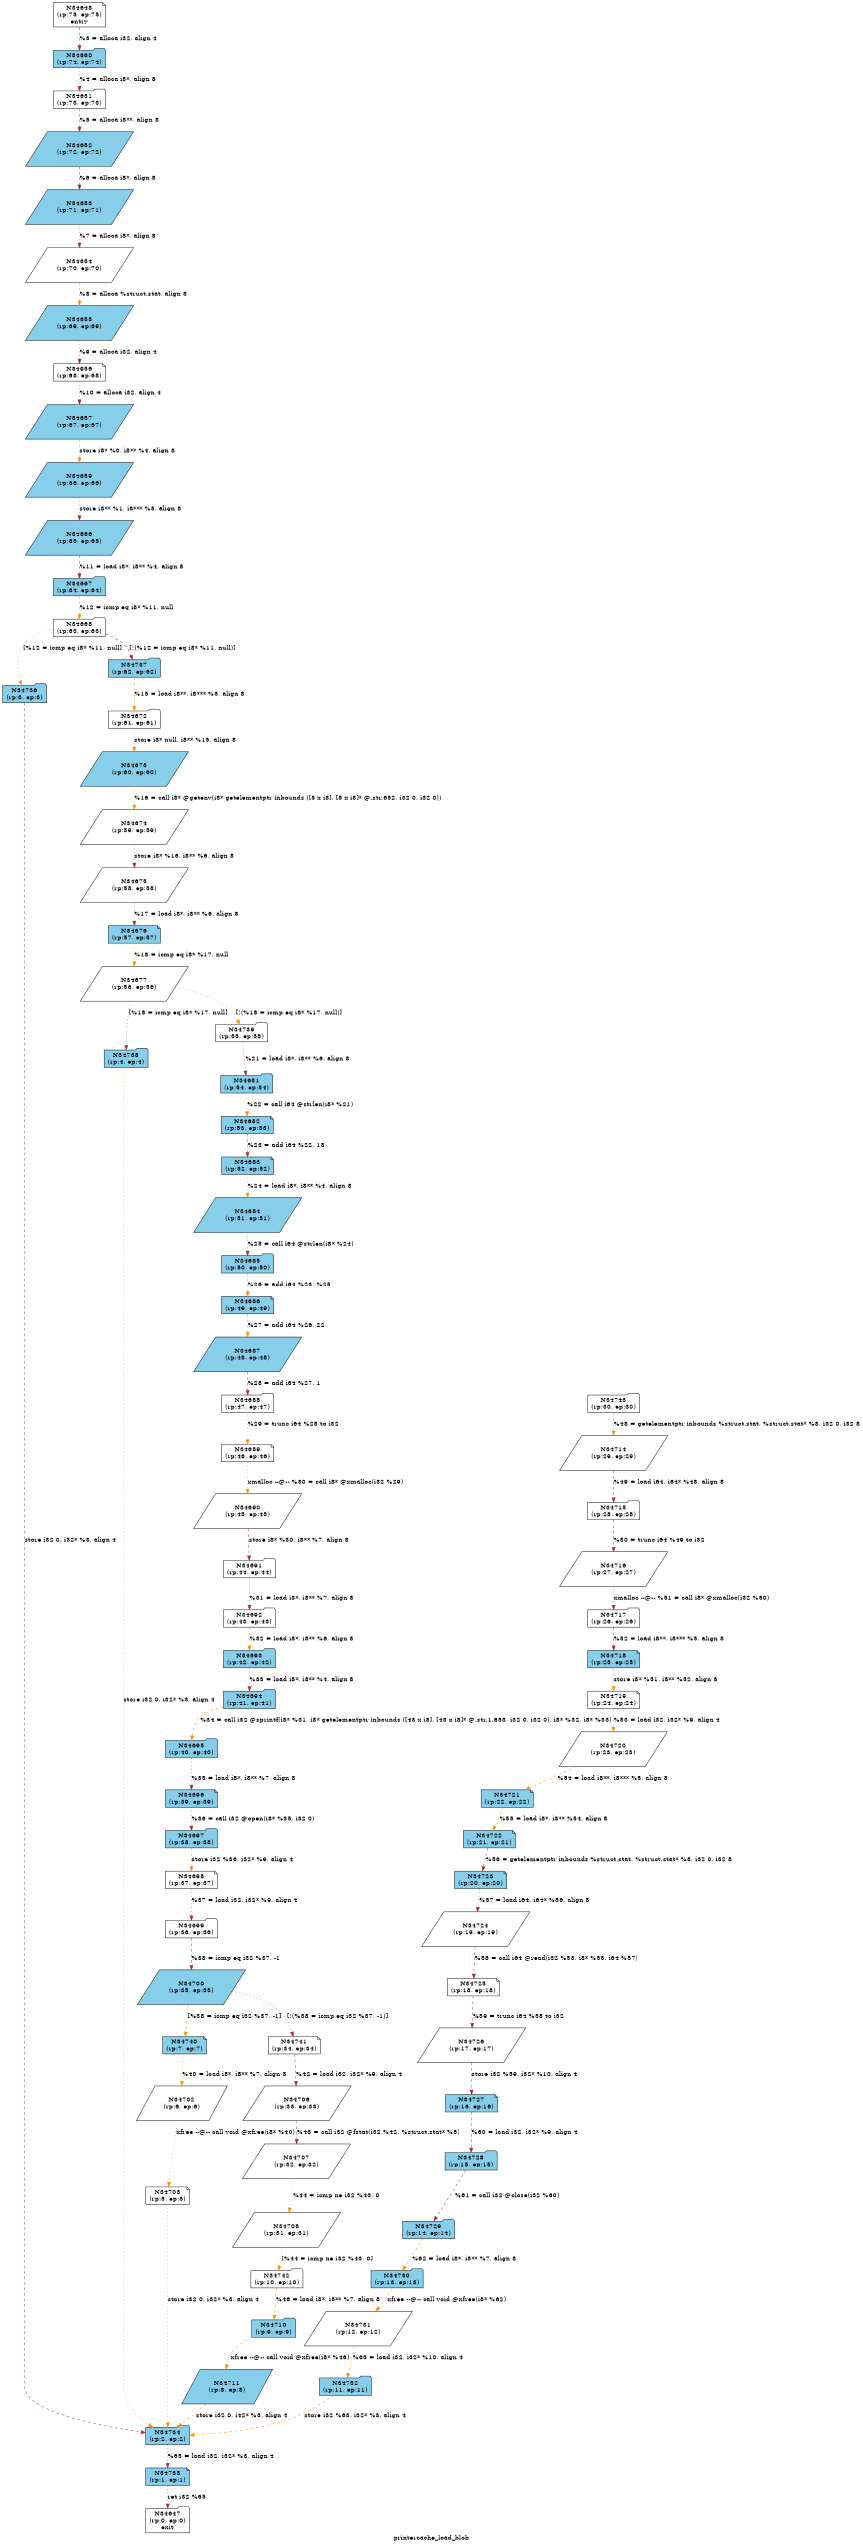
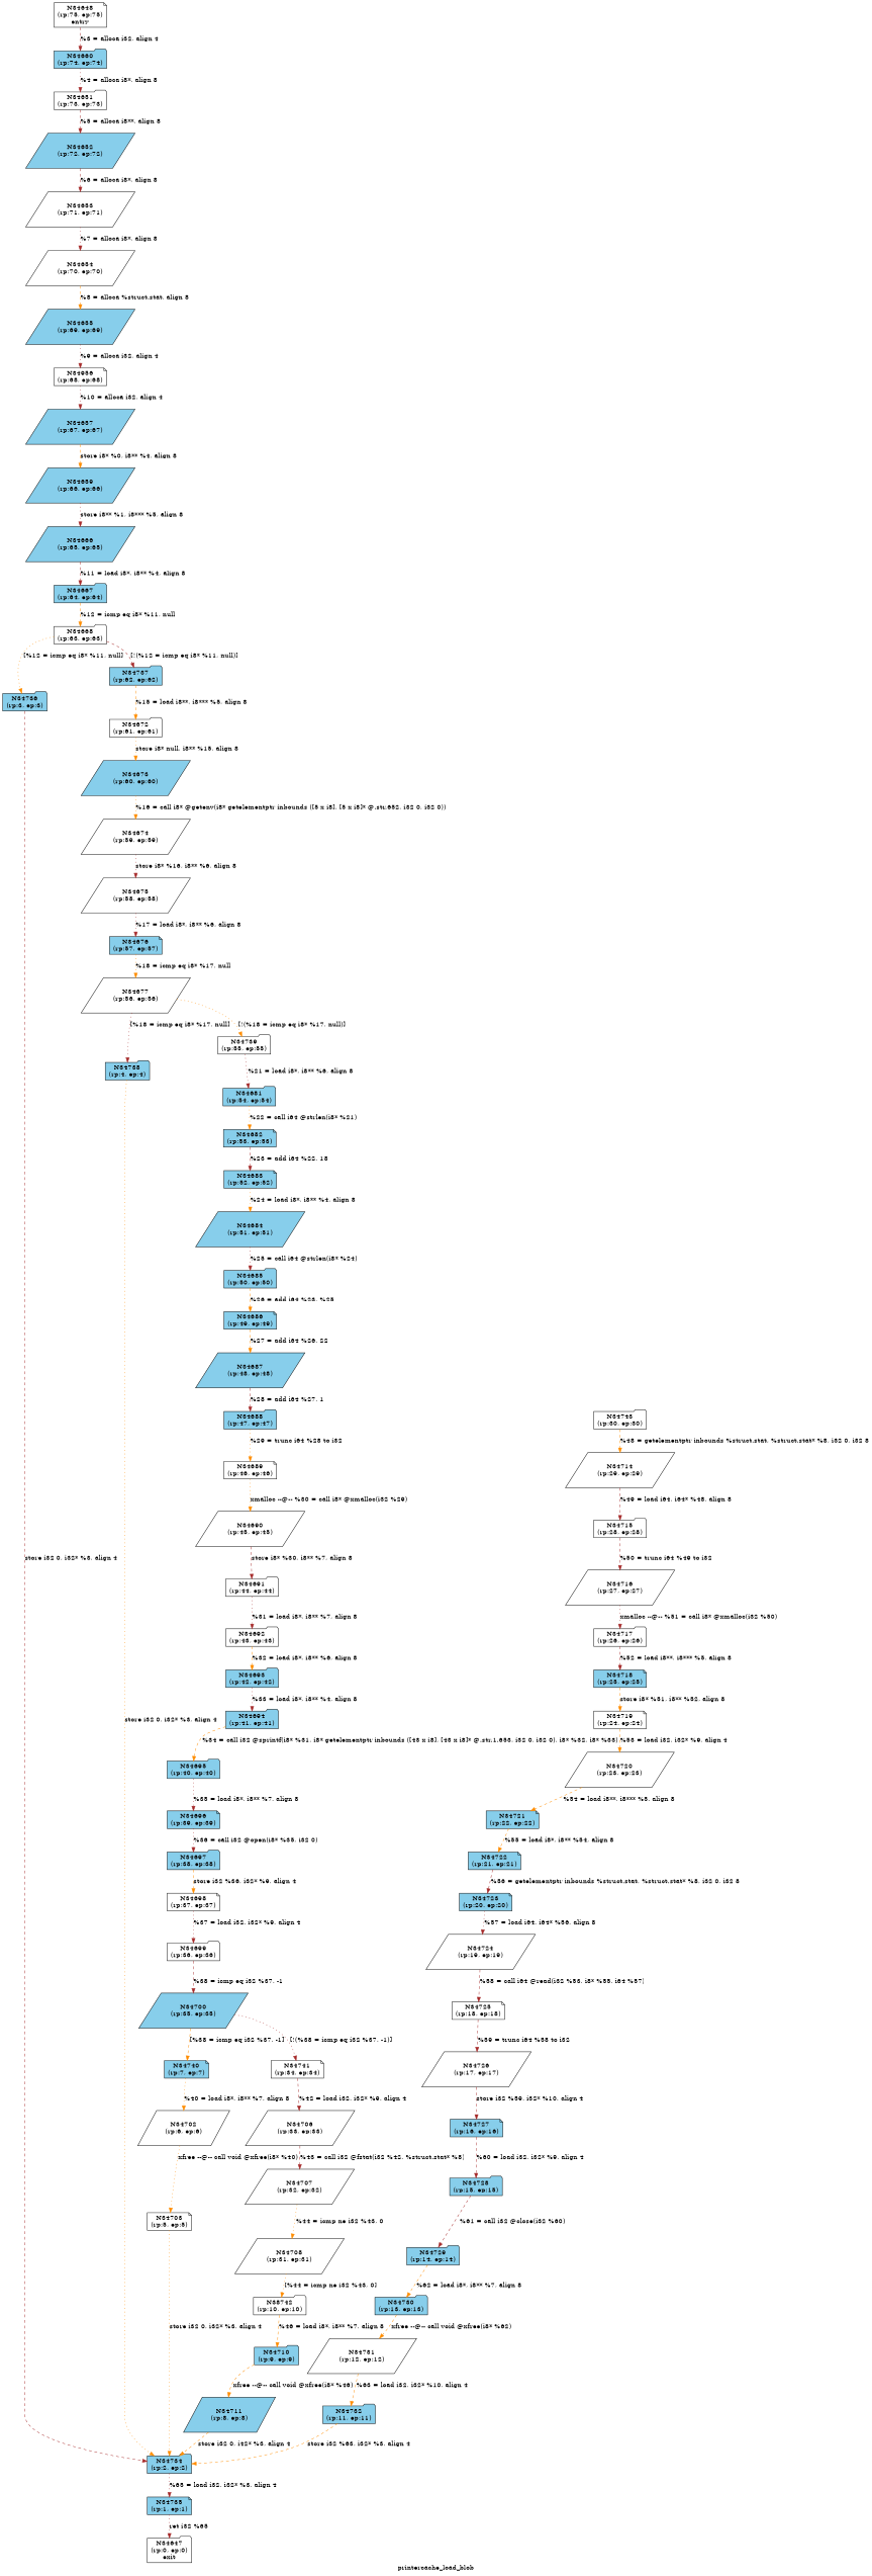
  digraph {
    label=printercache_load_blob
    node [fillcolor=skyblue shape=folder style=filled]
    edge [color=brown style=dashed]
    n1 [fillcolor=white label="N34647\n(rp:0, ep:0)\nexit"]
    n2 [fillcolor=white label="N34648\n(rp:75, ep:75)\nentry" shape=note]
    n3 [label="N34660\n(rp:74, ep:74)"]
    n4 [fillcolor=white label="N34651\n(rp:73, ep:73)"]
    n5 [label="N34652\n(rp:72, ep:72)" shape=parallelogram]
-   n6 [label="N34653\n(rp:71, ep:71)" shape=parallelogram]
+   n6 [fillcolor=white label="N34653\n(rp:71, ep:71)" shape=parallelogram]
    n7 [fillcolor=white label="N34654\n(rp:70, ep:70)" shape=parallelogram]
    n8 [label="N34655\n(rp:69, ep:69)" shape=parallelogram]
    n9 [fillcolor=white label="N34956\n(rp:68, ep:68)" shape=note]
    n10 [label="N34657\n(rp:67, ep:67)" shape=parallelogram]
    n11 [label="N34659\n(rp:66, ep:66)" shape=parallelogram]
    n12 [label="N34666\n(rp:65, ep:65)" shape=parallelogram]
    n13 [label="N34667\n(rp:64, ep:64)"]
    n14 [fillcolor=white label="N34668\n(rp:63, ep:63)"]
    n15 [label="N34736\n(rp:3, ep:3)"]
    n16 [label="N34737\n(rp:62, ep:62)"]
    n17 [label="N34734\n(rp:2, ep:2)"]
    n18 [fillcolor=white label="N34672\n(rp:61, ep:61)"]
    n19 [label="N34735\n(rp:1, ep:1)" shape=note]
    n20 [label="N34673\n(rp:60, ep:60)" shape=parallelogram]
    n21 [fillcolor=white label="N34674\n(rp:59, ep:59)" shape=parallelogram]
    n22 [fillcolor=white label="N34675\n(rp:58, ep:58)" shape=parallelogram]
    n23 [label="N34676\n(rp:57, ep:57)" shape=note]
    n24 [fillcolor=white label="N34677\n(rp:56, ep:56)" shape=parallelogram]
    n25 [label="N34738\n(rp:4, ep:4)"]
    n26 [fillcolor=white label="N34739\n(rp:55, ep:55)"]
    n27 [label="N34681\n(rp:54, ep:54)"]
    n28 [label="N34682\n(rp:53, ep:53)" shape=note]
    n29 [label="N34683\n(rp:52, ep:52)" shape=note]
    n30 [label="N34684\n(rp:51, ep:51)" shape=parallelogram]
    n31 [label="N34685\n(rp:50, ep:50)"]
    n32 [label="N34686\n(rp:49, ep:49)" shape=note]
    n33 [label="N34687\n(rp:48, ep:48)" shape=parallelogram]
-   n34 [fillcolor=white label="N34688\n(rp:47, ep:47)"]
+   n34 [label="N34688\n(rp:47, ep:47)"]
    n35 [fillcolor=white label="N34689\n(rp:46, ep:46)" shape=note]
    n36 [fillcolor=white label="N34690\n(rp:45, ep:45)" shape=parallelogram]
    n37 [fillcolor=white label="N34691\n(rp:44, ep:44)"]
    n38 [fillcolor=white label="N34692\n(rp:43, ep:43)"]
    n39 [label="N34693\n(rp:42, ep:42)"]
    n40 [label="N34694\n(rp:41, ep:41)"]
    n41 [label="N34695\n(rp:40, ep:40)"]
    n42 [label="N34696\n(rp:39, ep:39)" shape=note]
    n43 [label="N34697\n(rp:38, ep:38)"]
    n44 [fillcolor=white label="N34698\n(rp:37, ep:37)" shape=note]
    n45 [fillcolor=white label="N34699\n(rp:36, ep:36)"]
    n46 [label="N34700\n(rp:35, ep:35)" shape=parallelogram]
    n47 [label="N34740\n(rp:7, ep:7)" shape=note]
    n48 [fillcolor=white label="N34741\n(rp:34, ep:34)" shape=note]
    n49 [fillcolor=white label="N34702\n(rp:6, ep:6)" shape=parallelogram]
    n50 [fillcolor=white label="N34706\n(rp:33, ep:33)" shape=parallelogram]
    n51 [fillcolor=white label="N34703\n(rp:5, ep:5)" shape=note]
    n52 [fillcolor=white label="N34707\n(rp:32, ep:32)" shape=parallelogram]
    n53 [fillcolor=white label="N34708\n(rp:31, ep:31)" shape=parallelogram]
-   n54 [fillcolor=white label="N34742\n(rp:10, ep:10)"]
+   n54 [fillcolor=white label="N38742\n(rp:10, ep:10)"]
    n55 [label="N34710\n(rp:9, ep:9)"]
    n56 [fillcolor=white label="N34743\n(rp:30, ep:30)"]
    n57 [fillcolor=white label="N34714\n(rp:29, ep:29)" shape=parallelogram]
    n58 [label="N34711\n(rp:8, ep:8)" shape=parallelogram]
    n59 [fillcolor=white label="N34715\n(rp:28, ep:28)"]
    n60 [fillcolor=white label="N34716\n(rp:27, ep:27)" shape=parallelogram]
    n61 [fillcolor=white label="N34717\n(rp:26, ep:26)"]
    n62 [label="N34718\n(rp:25, ep:25)" shape=note]
    n63 [fillcolor=white label="N34719\n(rp:24, ep:24)" shape=note]
    n64 [fillcolor=white label="N34720\n(rp:23, ep:23)" shape=parallelogram]
    n65 [label="N34721\n(rp:22, ep:22)" shape=note]
    n66 [label="N34722\n(rp:21, ep:21)" shape=note]
    n67 [label="N34723\n(rp:20, ep:20)" shape=note]
    n68 [fillcolor=white label="N34724\n(rp:19, ep:19)" shape=parallelogram]
    n69 [fillcolor=white label="N34725\n(rp:18, ep:18)" shape=note]
    n70 [fillcolor=white label="N34726\n(rp:17, ep:17)" shape=parallelogram]
    n71 [label="N34727\n(rp:16, ep:16)" shape=note]
    n72 [label="N34728\n(rp:15, ep:15)"]
    n73 [label="N34729\n(rp:14, ep:14)"]
    n74 [label="N34730\n(rp:13, ep:13)"]
    n75 [fillcolor=white label="N34731\n(rp:12, ep:12)" shape=parallelogram]
    n76 [label="N34732\n(rp:11, ep:11)"]
    n2 -> n3 [label="%3 = alloca i32, align 4"]
    n3 -> n4 [label="%4 = alloca i8*, align 8" style=dotted]
    n4 -> n5 [label="%5 = alloca i8**, align 8"]
    n5 -> n6 [label="%6 = alloca i8*, align 8"]
    n6 -> n7 [label="%7 = alloca i8*, align 8" style=dotted]
    n7 -> n8 [color=darkorange label="%8 = alloca %struct.stat, align 8"]
    n8 -> n9 [label="%9 = alloca i32, align 4" style=dotted]
    n9 -> n10 [label="%10 = alloca i32, align 4" style=dotted]
    n10 -> n11 [color=darkorange label="store i8* %0, i8** %4, align 8"]
    n11 -> n12 [label="store i8** %1, i8*** %5, align 8" style=dotted]
    n12 -> n13 [label="%11 = load i8*, i8** %4, align 8"]
    n13 -> n14 [color=darkorange label="%12 = icmp eq i8* %11, null"]
    n14 -> n15 [color=darkorange label="[%12 = icmp eq i8* %11, null]" style=dotted]
    n14 -> n16 [label="[!(%12 = icmp eq i8* %11, null)]"]
    n15 -> n17 [label="store i32 0, i32* %3, align 4"]
    n16 -> n18 [color=darkorange label="%15 = load i8**, i8*** %5, align 8"]
    n17 -> n19 [label="%65 = load i32, i32* %3, align 4" style=dotted]
    n18 -> n20 [color=darkorange label="store i8* null, i8** %15, align 8" style=dotted]
    n19 -> n1 [label="ret i32 %65" style=dotted]
    n20 -> n21 [color=darkorange label="%16 = call i8* @getenv(i8* getelementptr inbounds ([5 x i8], [5 x i8]* @.str.652, i32 0, i32 0))" style=dotted]
    n21 -> n22 [label="store i8* %16, i8** %6, align 8" style=dotted]
    n22 -> n23 [label="%17 = load i8*, i8** %6, align 8" style=dotted]
    n23 -> n24 [color=darkorange label="%18 = icmp eq i8* %17, null" style=dotted]
    n24 -> n25 [label="[%18 = icmp eq i8* %17, null]" style=dotted]
    n24 -> n26 [color=darkorange label="[!(%18 = icmp eq i8* %17, null)]" style=dotted]
    n25 -> n17 [color=darkorange label="store i32 0, i32* %3, align 4" style=dotted]
    n26 -> n27 [label="%21 = load i8*, i8** %6, align 8" style=dotted]
    n27 -> n28 [color=darkorange label="%22 = call i64 @strlen(i8* %21)" style=dotted]
    n28 -> n29 [label="%23 = add i64 %22, 18"]
    n29 -> n30 [color=darkorange label="%24 = load i8*, i8** %4, align 8" style=dotted]
    n30 -> n31 [label="%25 = call i64 @strlen(i8* %24)" style=dotted]
    n31 -> n32 [color=darkorange label="%26 = add i64 %23, %25"]
    n32 -> n33 [color=darkorange label="%27 = add i64 %26, 22"]
    n33 -> n34 [label="%28 = add i64 %27, 1"]
    n34 -> n35 [color=darkorange label="%29 = trunc i64 %28 to i32" style=dotted]
    n35 -> n36 [color=darkorange label="xmalloc --@-- %30 = call i8* @xmalloc(i32 %29)" style=dotted]
    n36 -> n37 [label="store i8* %30, i8** %7, align 8"]
    n37 -> n38 [label="%31 = load i8*, i8** %7, align 8" style=dotted]
    n38 -> n39 [color=darkorange label="%32 = load i8*, i8** %6, align 8"]
    n39 -> n40 [label="%33 = load i8*, i8** %4, align 8" style=dotted]
    n40 -> n41 [color=darkorange label="%34 = call i32 @sprintf(i8* %31, i8* getelementptr inbounds ([43 x i8], [43 x i8]* @.str.1.653, i32 0, i32 0), i8* %32, i8* %33)"]
    n41 -> n42 [label="%35 = load i8*, i8** %7, align 8" style=dotted]
    n42 -> n43 [label="%36 = call i32 @open(i8* %35, i32 0)" style=dotted]
    n43 -> n44 [color=darkorange label="store i32 %36, i32* %9, align 4"]
    n44 -> n45 [label="%37 = load i32, i32* %9, align 4" style=dotted]
    n45 -> n46 [label="%38 = icmp eq i32 %37, -1"]
    n46 -> n47 [color=darkorange label="[%38 = icmp eq i32 %37, -1]"]
    n46 -> n48 [label="[!(%38 = icmp eq i32 %37, -1)]" style=dotted]
    n47 -> n49 [color=darkorange label="%40 = load i8*, i8** %7, align 8" style=dotted]
    n48 -> n50 [label="%42 = load i32, i32* %9, align 4"]
    n49 -> n51 [color=darkorange label="xfree --@-- call void @xfree(i8* %40)" style=dotted]
    n50 -> n52 [label="%43 = call i32 @fstat(i32 %42, %struct.stat* %8)"]
    n51 -> n17 [color=darkorange label="store i32 0, i32* %3, align 4" style=dotted]
    n52 -> n53 [color=darkorange label="%44 = icmp ne i32 %43, 0" style=dotted]
    n53 -> n54 [color=darkorange label="[%44 = icmp ne i32 %43, 0]" style=dotted]
    n54 -> n55 [color=darkorange label="%46 = load i8*, i8** %7, align 8"]
    n55 -> n58 [color=darkorange label="xfree --@-- call void @xfree(i8* %46)"]
    n56 -> n57 [color=darkorange label="%48 = getelementptr inbounds %struct.stat, %struct.stat* %8, i32 0, i32 8"]
    n57 -> n59 [label="%49 = load i64, i64* %48, align 8"]
    n58 -> n17 [color=darkorange label="store i32 0, i42* %3, align 4"]
    n59 -> n60 [label="%50 = trunc i64 %49 to i32"]
    n60 -> n61 [label="xmalloc --@-- %51 = call i8* @xmalloc(i32 %50)" style=dotted]
    n61 -> n62 [label="%52 = load i8**, i8*** %5, align 8"]
    n62 -> n63 [color=darkorange label="store i8* %51, i8** %52, align 8"]
    n63 -> n64 [color=darkorange label="%53 = load i32, i32* %9, align 4"]
    n64 -> n65 [color=darkorange label="%54 = load i8**, i8*** %5, align 8"]
    n65 -> n66 [color=darkorange label="%55 = load i8*, i8** %54, align 8"]
    n66 -> n67 [label="%56 = getelementptr inbounds %struct.stat, %struct.stat* %8, i32 0, i32 8"]
    n67 -> n68 [label="%57 = load i64, i64* %56, align 8" style=dotted]
    n68 -> n69 [label="%58 = call i64 @read(i32 %53, i8* %55, i64 %57)"]
    n69 -> n70 [label="%59 = trunc i64 %58 to i32"]
    n70 -> n71 [label="store i32 %59, i32* %10, align 4"]
    n71 -> n72 [label="%60 = load i32, i32* %9, align 4"]
    n72 -> n73 [label="%61 = call i32 @close(i32 %60)"]
    n73 -> n74 [color=darkorange label="%62 = load i8*, i8** %7, align 8"]
    n74 -> n75 [color=darkorange label="xfree --@-- call void @xfree(i8* %62)"]
    n75 -> n76 [color=darkorange label="%63 = load i32, i32* %10, align 4"]
    n76 -> n17 [color=darkorange label="store i32 %63, i32* %3, align 4"]
  }
